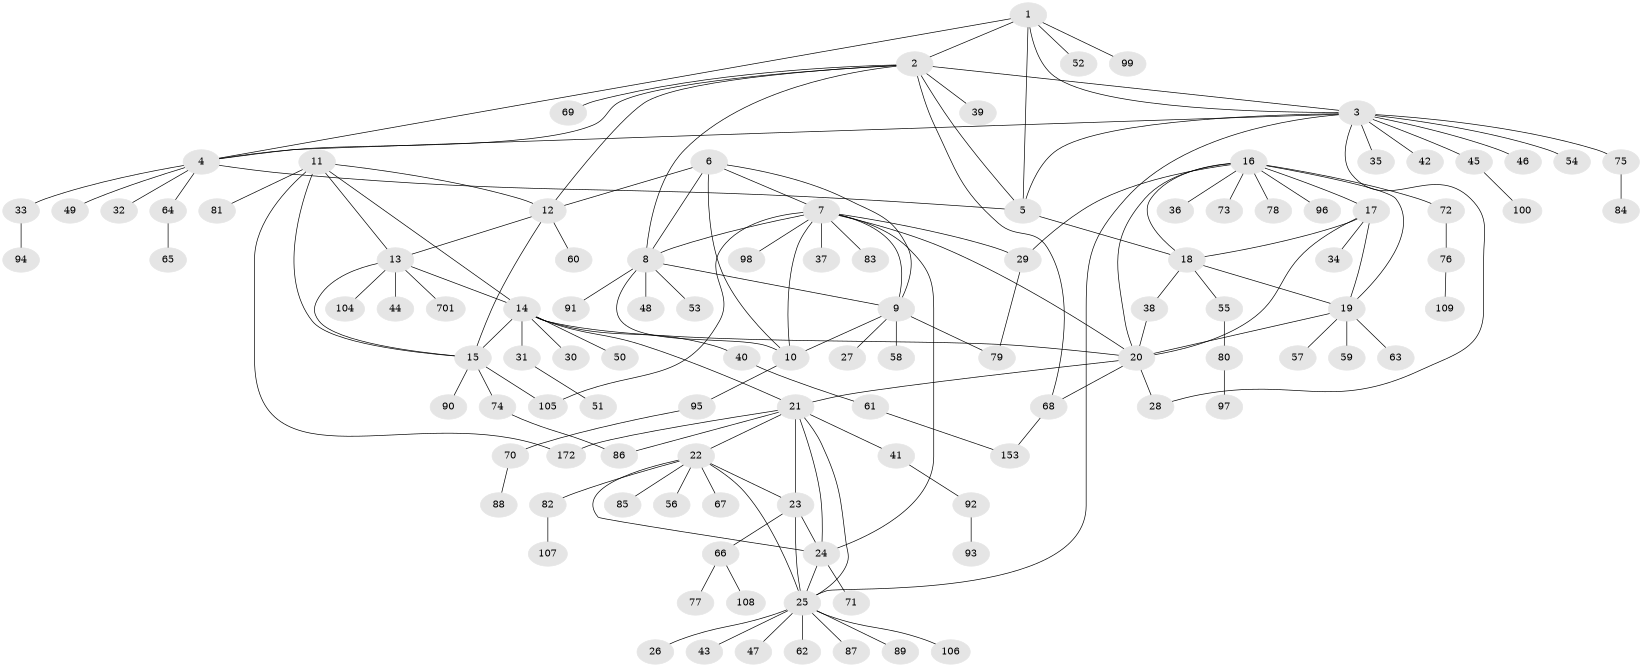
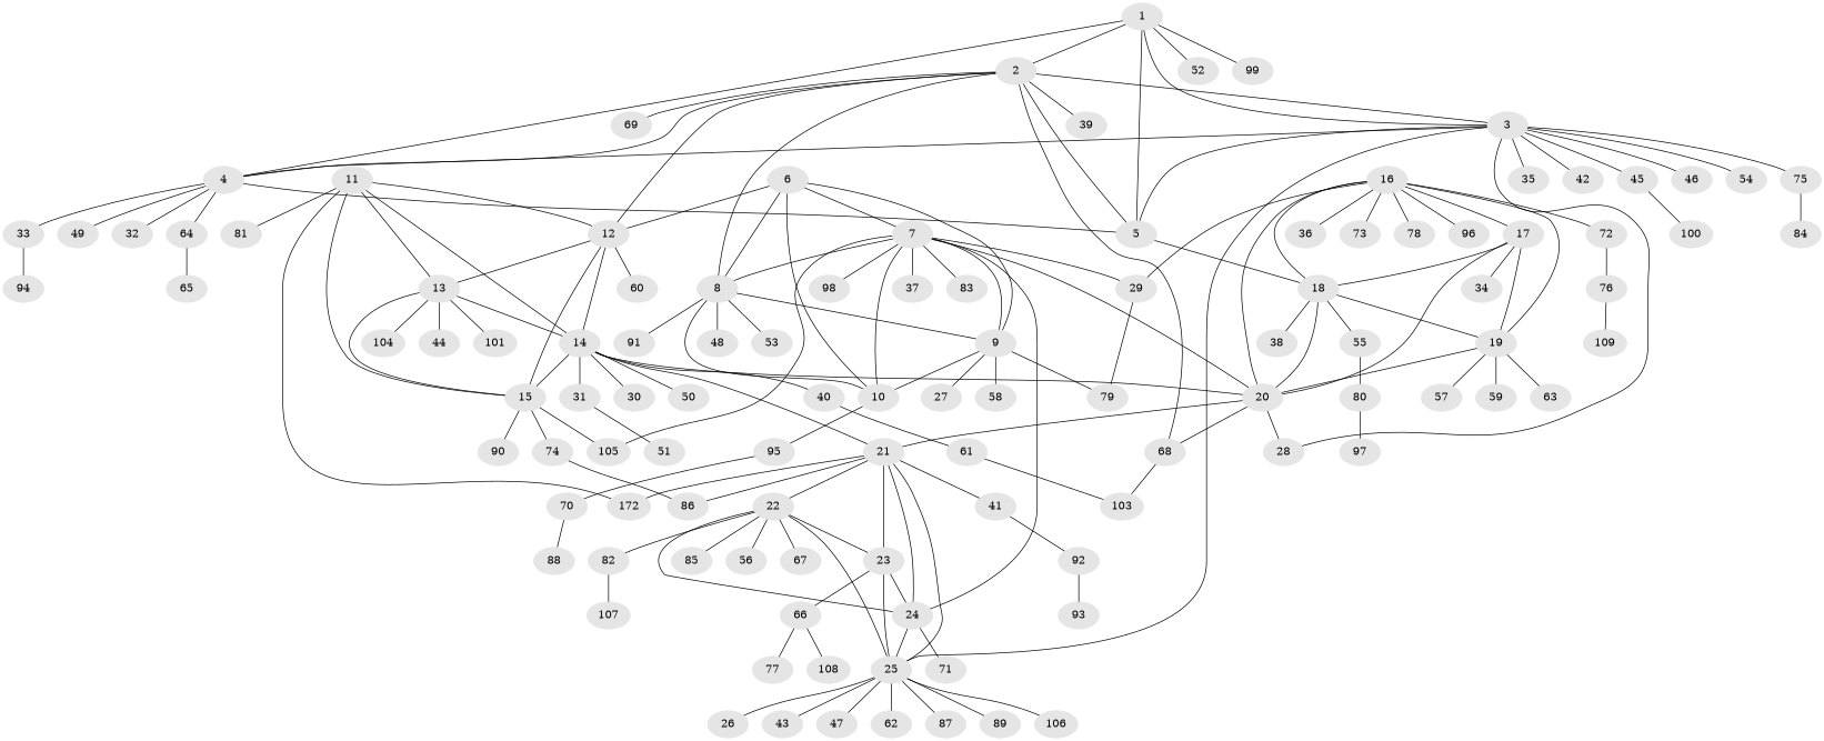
  graph {
    node [color=gray90 style=filled]
    1
    2
    3
    4
    5
    52
    99
    8
    12
    39
    68
    69
    25
    28
    35
    42
    45
    46
    54
    75
    32
    33
    49
    64
    18
    9
    10
    48
    53
    91
    13
    14
    15
    60
-   103 [label=153]
+   103
    26
    43
    47
    62
    87
    89
    106
    100
    84
    94
    65
    20
    19
    38
    55
    6
    7
    24
    29
    37
    83
    98
    105
    27
    58
    79
    95
    21
    71
    70
    88
    11
    81
    n69 [label=172]
    44
-   101 [label=701]
+   101
    104
    30
    31
    40
    50
    74
    90
    22
    23
    41
    86
    51
    61
    16
    17
    36
    72
    73
    78
    96
    34
    57
    59
    63
    76
    80
    56
    67
    82
    85
    66
    92
    107
    77
    108
    93
    97
    109
    1 -- 2
    1 -- 3
    1 -- 4
    1 -- 5
    1 -- 52
    1 -- 99
    2 -- 3
    2 -- 4
    2 -- 5
    2 -- 8
    2 -- 12
    2 -- 39
    2 -- 68
    2 -- 69
    3 -- 4
    3 -- 5
    3 -- 25
    3 -- 28
    3 -- 35
    3 -- 42
    3 -- 45
    3 -- 46
    3 -- 54
    3 -- 75
    4 -- 5
    4 -- 32
    4 -- 33
    4 -- 49
    4 -- 64
    5 -- 18
    8 -- 9
    8 -- 10
    8 -- 48
    8 -- 53
    8 -- 91
    12 -- 13
+   12 -- 14
    12 -- 15
    12 -- 60
    68 -- 103
    25 -- 26
    25 -- 43
    25 -- 47
    25 -- 62
    25 -- 87
    25 -- 89
    25 -- 106
    45 -- 100
    75 -- 84
    33 -- 94
    64 -- 65
-   38 -- 20
+   18 -- 20
    18 -- 19
    18 -- 38
    18 -- 55
    9 -- 10
    9 -- 27
    9 -- 58
    9 -- 79
    10 -- 95
    13 -- 14
    13 -- 15
    13 -- 44
    13 -- 101
    13 -- 104
    14 -- 15
    14 -- 20
    14 -- 21
    14 -- 30
    14 -- 31
    14 -- 40
    14 -- 50
    15 -- 105
    15 -- 74
    15 -- 90
    20 -- 68
    20 -- 28
    20 -- 21
    19 -- 20
    19 -- 57
    19 -- 59
    19 -- 63
    55 -- 80
    6 -- 8
    6 -- 12
    6 -- 9
    6 -- 10
    6 -- 7
    7 -- 8
    7 -- 9
    7 -- 10
    7 -- 20
    7 -- 24
    7 -- 29
    7 -- 37
    7 -- 83
    7 -- 98
    7 -- 105
    24 -- 25
    24 -- 71
    29 -- 79
    95 -- 70
    21 -- 25
    21 -- 24
    21 -- n69
    21 -- 22
    21 -- 23
    21 -- 41
    21 -- 86
    70 -- 88
    11 -- 12
    11 -- 13
    11 -- 14
    11 -- 15
    11 -- 81
    11 -- n69
    31 -- 51
    40 -- 61
    74 -- 86
    22 -- 25
    22 -- 24
    22 -- 23
    22 -- 56
    22 -- 67
    22 -- 82
    22 -- 85
    23 -- 25
    23 -- 24
    23 -- 66
    41 -- 92
    61 -- 103
    16 -- 18
    16 -- 20
    16 -- 19
    16 -- 29
    16 -- 17
    16 -- 36
    16 -- 72
    16 -- 73
    16 -- 78
    16 -- 96
    17 -- 18
    17 -- 20
    17 -- 19
    17 -- 34
    72 -- 76
    76 -- 109
    80 -- 97
    82 -- 107
    66 -- 77
    66 -- 108
    92 -- 93
  }
